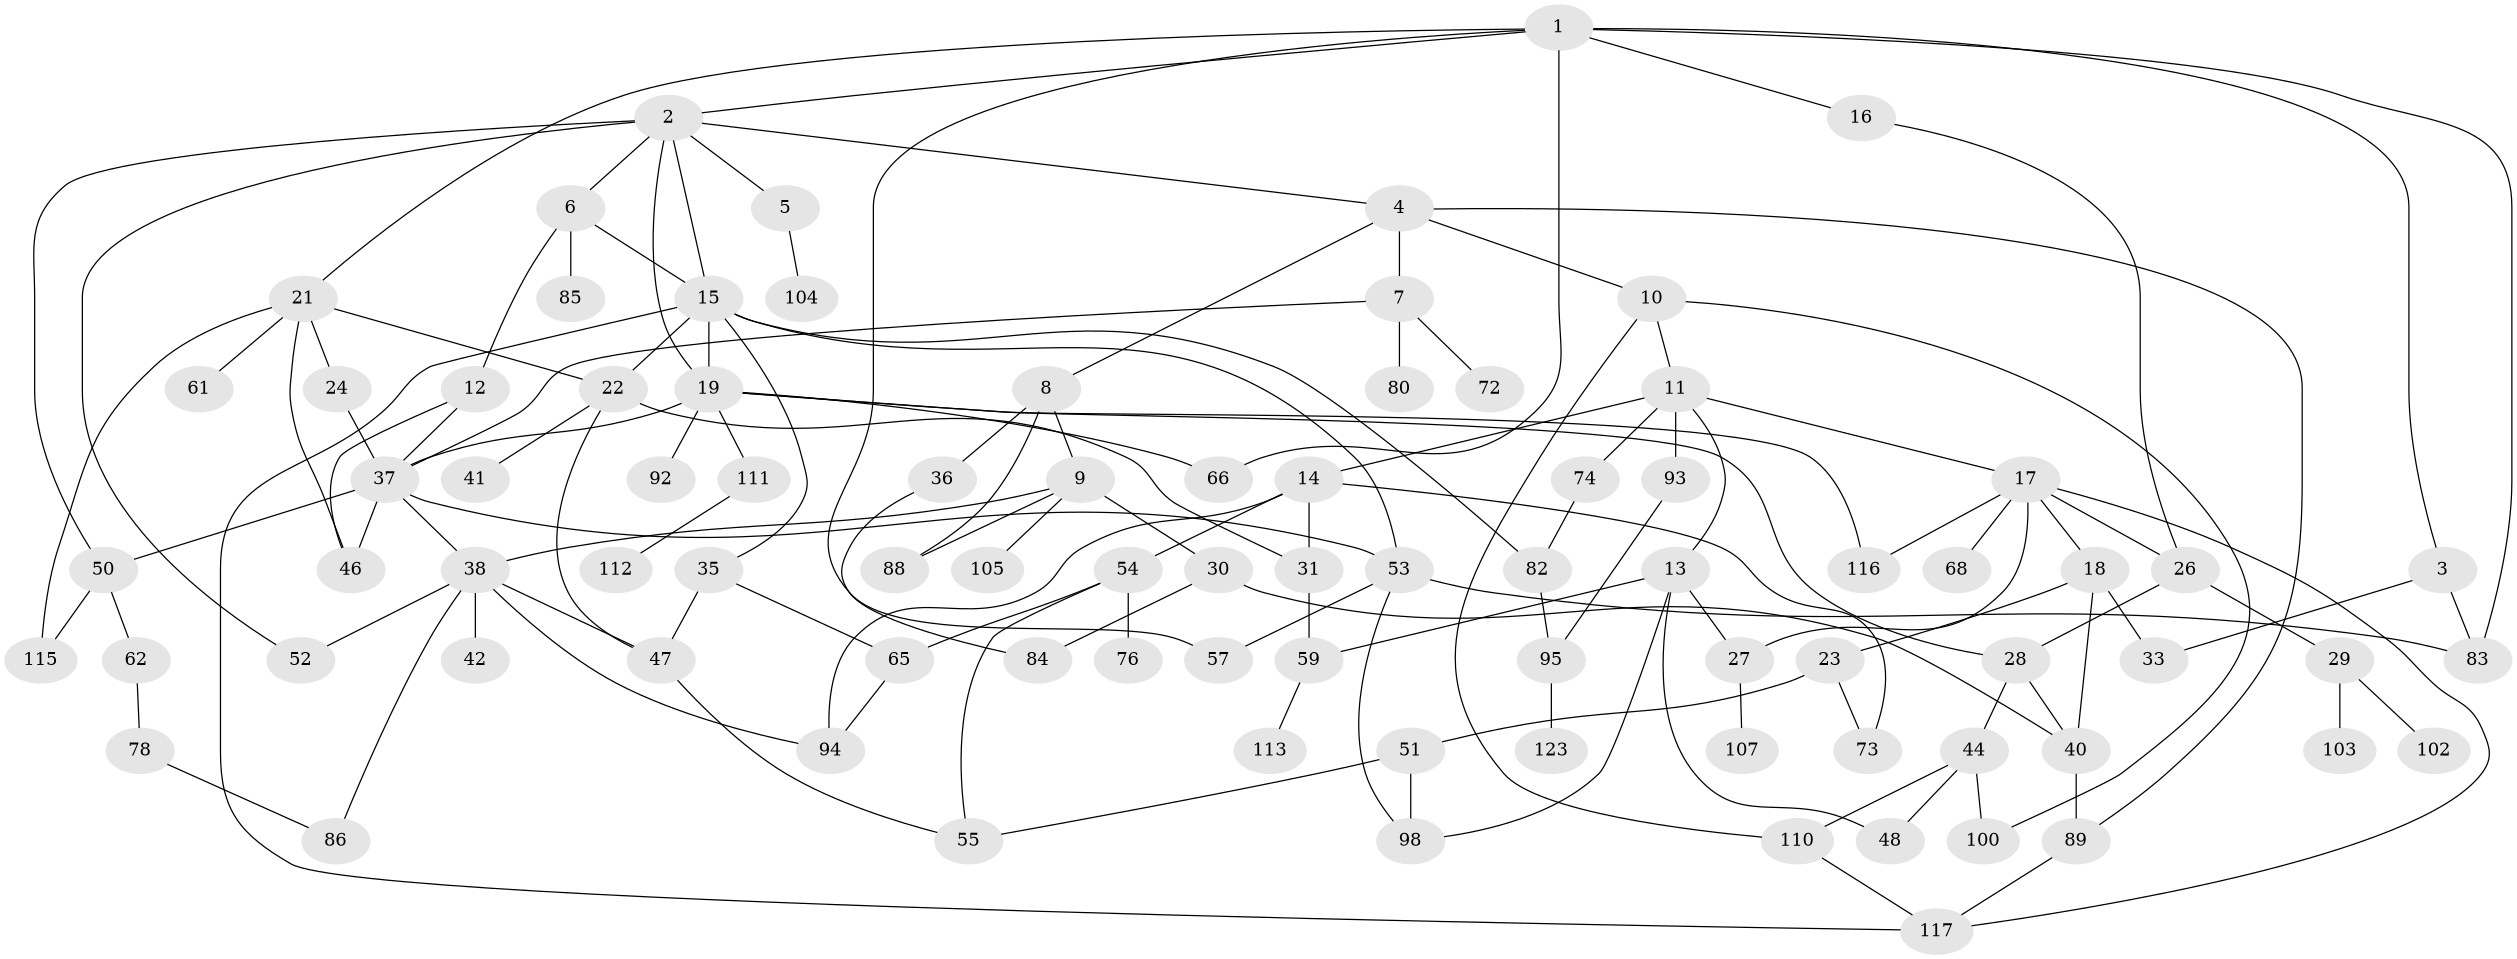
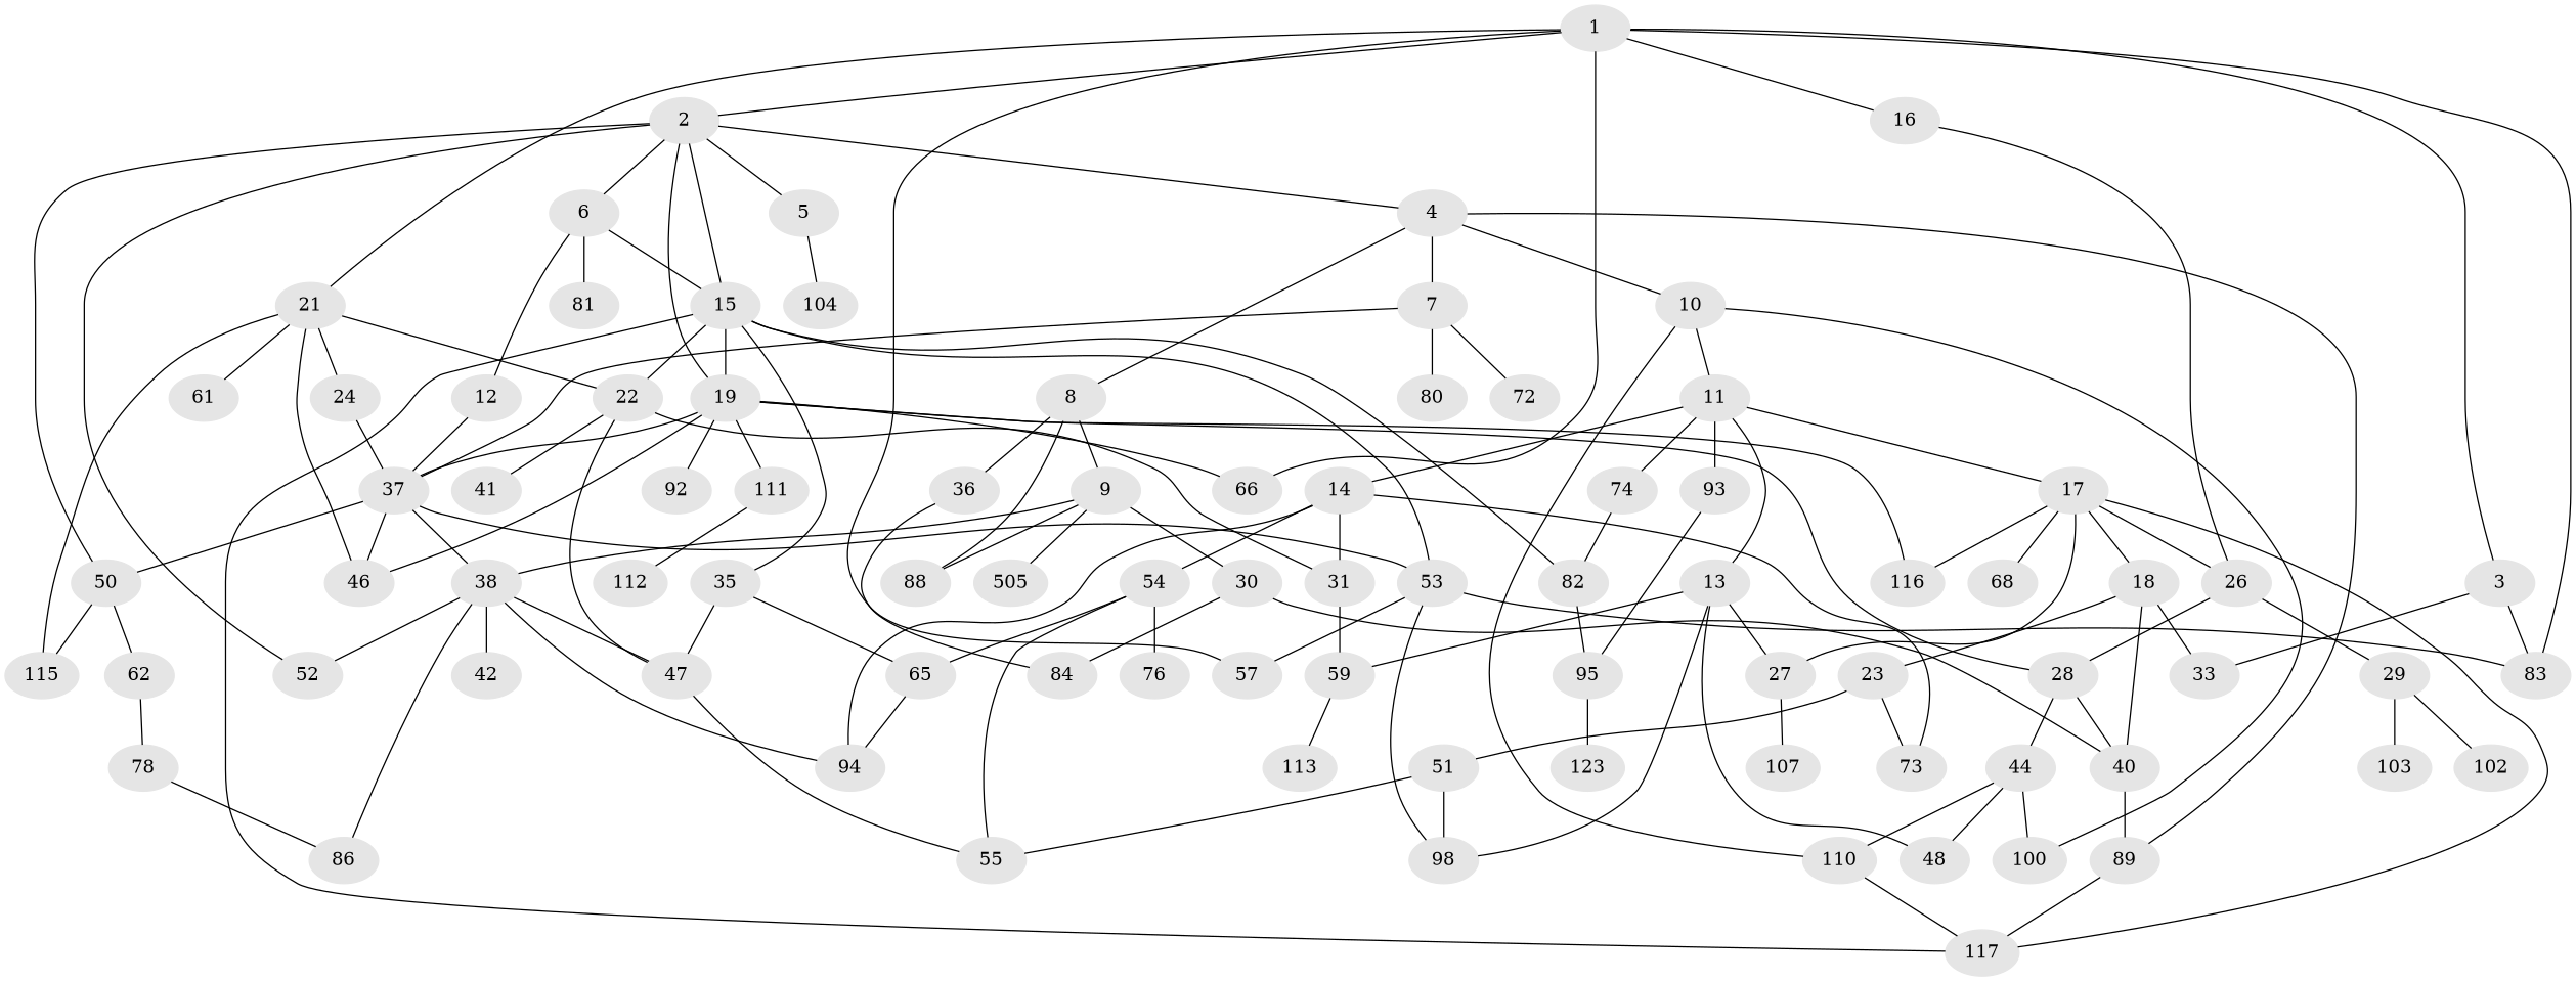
  graph {
    node [color=gray90 style=filled]
    1
    2
    3
    16 [super="+32"]
    21 [super="+25"]
    57
    66 [super="+90"]
    83
    4
    5
    6
    15 [super="+96"]
    19 [super="+20+45"]
    50 [super="+121"]
    52
    33
    26 [super="+108"]
    46
    22
    24
    61
    115
    7 [super="+64"]
    8
    10
    89
    104
    12
-   81 [label=85]
+   81
    35
    53 [super="+120+122"]
    82
    117 [super="+118"]
    37 [super="+39"]
    116 [super="+124+119"]
    28
    92
    111
    38 [super="+56+43"]
    94
    47 [super="+85"]
    42
    86
    62
    72
    80 [super="+91"]
    9
    36
    88
    11
    100
    110
    29 [super="+69"]
    102
    103 [super="+114"]
    30 [super="+97"]
-   105
+   105 [label=505]
    84
    40 [super="+41"]
    13 [super="+63"]
    14 [super="+109"]
    17 [super="+70+49"]
    74
    93
    27 [super="+58"]
    48
    59 [super="+101"]
    98
    31 [super="+77"]
    54
    73
    18
    68
    95
    107
    113
    23
    51
    55
    65
    76
    n82 [label=41]
    44 [super="+75"]
    112
    78
    123
    1 -- 2
    1 -- 3
    1 -- 16
    1 -- 21
    1 -- 57
    1 -- 66
    1 -- 83
    2 -- 4
    2 -- 5
    2 -- 6
    2 -- 15
    2 -- 19
    2 -- 50
    2 -- 52
    3 -- 83
    3 -- 33
    16 -- 26
    21 -- 46
    21 -- 22
    21 -- 24
    21 -- 61
    21 -- 115
    4 -- 7
    4 -- 8
    4 -- 10
    4 -- 89
    5 -- 104
    6 -- 15
    6 -- 12
    6 -- 81
    15 -- 19
    15 -- 22
    15 -- 35
    15 -- 53
    15 -- 82
    15 -- 117
    19 -- 66
    19 -- 37
    19 -- 116
    19 -- 28
    19 -- 92
    19 -- 111
    50 -- 115
    50 -- 62
    26 -- 28
    26 -- 29
    22 -- 47
    22 -- 31
    22 -- n82
    24 -- 37
    7 -- 37
    7 -- 72
    7 -- 80
    8 -- 9
    8 -- 36
    8 -- 88
    10 -- 11
    10 -- 100
    10 -- 110
    89 -- 117
-   12 -- 46
+   19 -- 46
    12 -- 37
    35 -- 47
    35 -- 65
    53 -- 57
    53 -- 83
    53 -- 98
    82 -- 95
    37 -- 50
    37 -- 46
    37 -- 53
    37 -- 38
    28 -- 40
    28 -- 44
    111 -- 112
    38 -- 52
    38 -- 94
    38 -- 47
    38 -- 42
    38 -- 86
    47 -- 55
    62 -- 78
    9 -- 38
    9 -- 88
    9 -- 30
    9 -- 105
    36 -- 84
    11 -- 13
    11 -- 14
    11 -- 17
    11 -- 74
    11 -- 93
    110 -- 117
    29 -- 102
    29 -- 103
    30 -- 84
    30 -- 40
    40 -- 89 [weight=2]
    13 -- 27
    13 -- 48
    13 -- 59
    13 -- 98
    14 -- 94
    14 -- 31
    14 -- 54
    14 -- 73
    17 -- 26
    17 -- 117
    17 -- 116
    17 -- 27
    17 -- 18
    17 -- 68
    74 -- 82
    93 -- 95
    27 -- 107
    59 -- 113
    31 -- 59
    54 -- 55
    54 -- 65
    54 -- 76
    18 -- 33
    18 -- 40
    18 -- 23
    95 -- 123
    23 -- 73
    23 -- 51
    51 -- 98
    51 -- 55
    65 -- 94
    44 -- 100
    44 -- 110
    44 -- 48
    78 -- 86
  }
